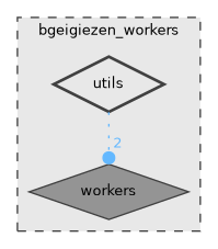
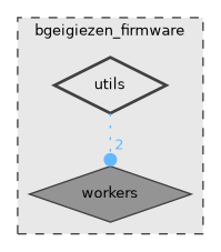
  digraph {
    compound=true
    node [color=grey25 fontname=Helvetica fontsize=10 shape=diamond]
    n1 [fillcolor="#949494" height=0.2 label=workers style=filled width=0.4]
    n2 [fillcolor="#e8e8e8" height=0.2 label=utils style="filled,bold" width=0.4]
    subgraph cluster_1 {
      bgcolor="#e8e8e8"
      fontname=Helvetica
      fontsize=10
-     label=bgeigiezen_workers
+     label=bgeigiezen_firmware
      pencolor=grey25
      style="filled,dashed"
      n1
      n2
    }
    n2 -> n1 [color=steelblue1 fontcolor=steelblue1 fontname=Helvetica fontsize=10 headlabel=2 labeldistance=1.5 labelfontname=Helvetica labelfontsize=10 style=dotted arrowhead=dot]
  }
